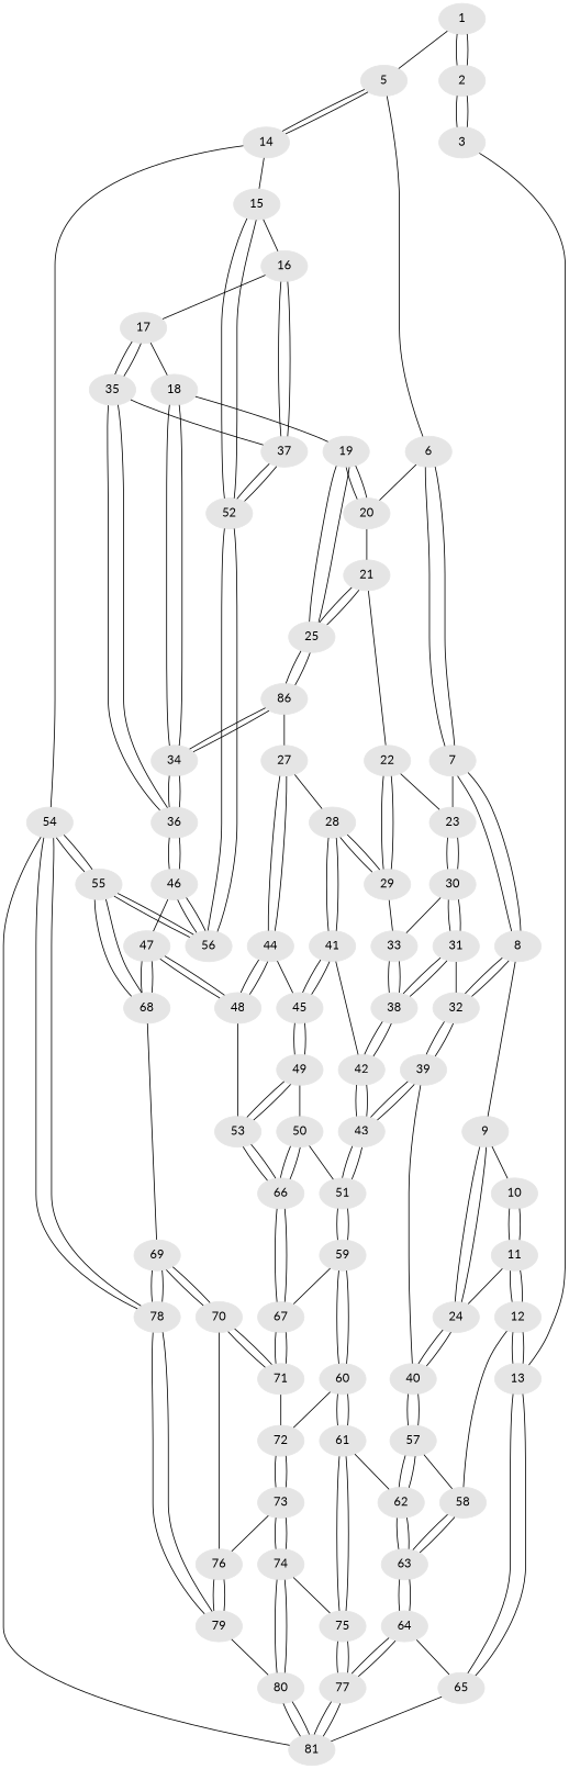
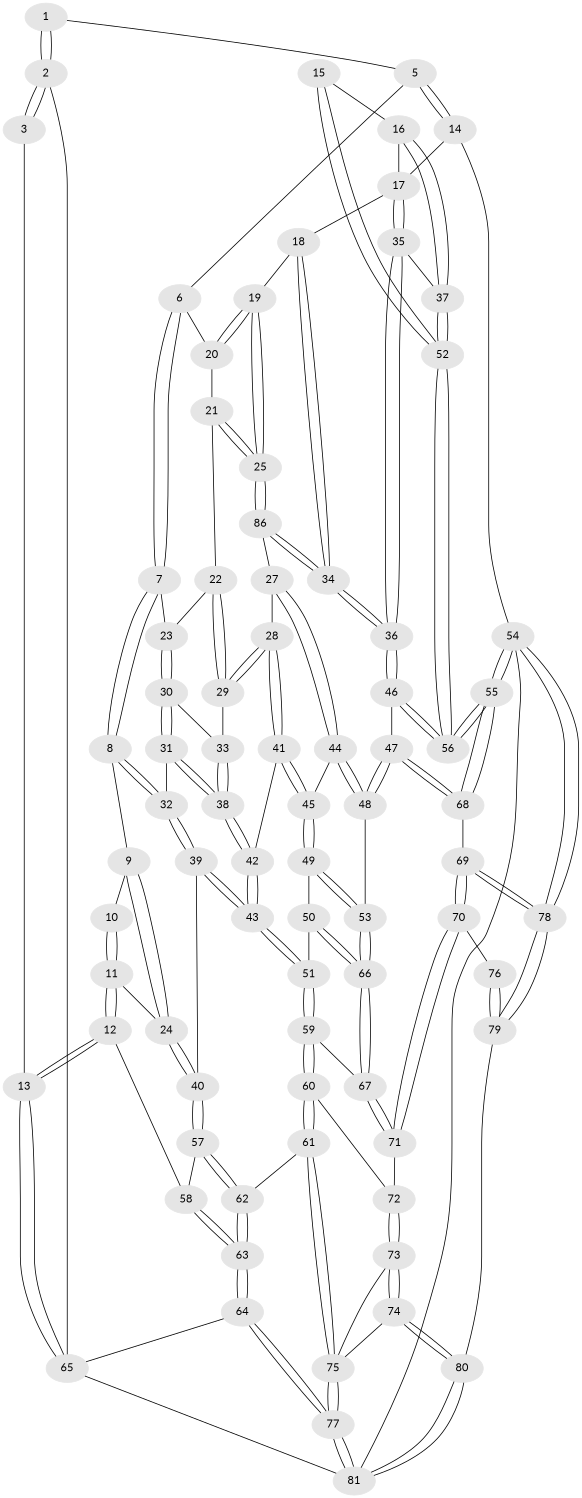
  graph {
    fontname=Lato
    node [color=gray90 fontname=Lato style=filled]
    edge [fontname=Lato]
    1
    2
    5
    3
    65
    14
    6
    13
    15
    54
    81
    10
    11
    7
    20
    8
    23
    21
    9
    32
    30
    24
    39
    40
    12
    58
    63
    16
    52
    55
    78
    17
    37
    56
    18
    35
    19
    34
    36
    25
    n41 [label=86]
    22
    29
    33
    31
    57
    27
    28
    44
    41
    45
    48
    42
    38
    43
    46
    47
    51
    62
    49
    59
    53
    50
    68
    69
    66
    67
    60
    79
    64
    61
    72
    71
    75
    73
    77
    70
    76
    74
    80
    1 -- 2
    1 -- 2
    1 -- 5
    2 -- 3
    2 -- 3
+   2 -- 65
    5 -- 14
    5 -- 14
    5 -- 6
    3 -- 13
    65 -- 81
-   14 -- 15
+   14 -- 17
    14 -- 54
    6 -- 7
    6 -- 7
    6 -- 20
    13 -- 65
    13 -- 65
    15 -- 16
    15 -- 52
    15 -- 52
    54 -- 81
    54 -- 55
    54 -- 55
    54 -- 78
    54 -- 78
    10 -- 11
    10 -- 11
    11 -- 24
    11 -- 12
    11 -- 12
    7 -- 8
    7 -- 8
    7 -- 23
    20 -- 21
    8 -- 9
    8 -- 32
    8 -- 32
    23 -- 30
    23 -- 30
    21 -- 25
    21 -- 25
    21 -- 22
    9 -- 10
    9 -- 24
    9 -- 24
    32 -- 39
    32 -- 39
    30 -- 33
    30 -- 31
    30 -- 31
    24 -- 40
    24 -- 40
    39 -- 40
    39 -- 43
    39 -- 43
    40 -- 57
    40 -- 57
    12 -- 13
    12 -- 13
    12 -- 58
    58 -- 63
    58 -- 63
    63 -- 64
    63 -- 64
    16 -- 17
    16 -- 37
    16 -- 37
    52 -- 56
    52 -- 56
    55 -- 56
    55 -- 56
    55 -- 68
    55 -- 68
    78 -- 79
    78 -- 79
    17 -- 18
    17 -- 35
    17 -- 35
    37 -- 52
    37 -- 52
    18 -- 19
    18 -- 34
    18 -- 34
    35 -- 37
    35 -- 36
    35 -- 36
    19 -- 20
    19 -- 20
    19 -- 25
    19 -- 25
    34 -- 36
    34 -- 36
    36 -- 46
    36 -- 46
    25 -- n41
    25 -- n41
    n41 -- 34
    n41 -- 34
    n41 -- 27
    22 -- 23
    22 -- 29
    22 -- 29
    29 -- 33
    33 -- 38
    33 -- 38
    31 -- 32
    31 -- 38
    31 -- 38
    57 -- 58
    57 -- 62
    57 -- 62
    27 -- 28
    27 -- 44
    27 -- 44
    28 -- 29
    28 -- 29
    28 -- 41
    28 -- 41
    44 -- 45
    44 -- 48
    44 -- 48
    41 -- 45
    41 -- 45
    41 -- 42
    45 -- 49
    45 -- 49
    48 -- 53
    42 -- 43
    42 -- 43
    38 -- 42
    38 -- 42
    43 -- 51
    43 -- 51
    46 -- 56
    46 -- 56
    46 -- 47
    47 -- 48
    47 -- 48
    47 -- 68
    47 -- 68
    51 -- 59
    51 -- 59
    62 -- 63
    62 -- 63
    49 -- 53
    49 -- 53
    49 -- 50
    59 -- 67
    59 -- 60
    59 -- 60
    53 -- 66
    53 -- 66
    50 -- 51
    50 -- 66
    50 -- 66
    68 -- 69
    69 -- 78
    69 -- 78
    69 -- 70
    69 -- 70
    66 -- 67
    66 -- 67
    67 -- 71
    67 -- 71
    60 -- 61
    60 -- 61
    60 -- 72
    79 -- 80
    64 -- 65
    64 -- 77
    64 -- 77
    61 -- 62
    61 -- 75
    61 -- 75
    72 -- 73
    72 -- 73
    71 -- 72
    75 -- 77
    75 -- 77
-   73 -- 76
+   73 -- 75
    73 -- 74
    73 -- 74
    77 -- 81
    77 -- 81
    70 -- 71
    70 -- 71
    70 -- 76
    76 -- 79
    76 -- 79
    74 -- 75
    74 -- 80
    74 -- 80
    80 -- 81
    80 -- 81
  }
